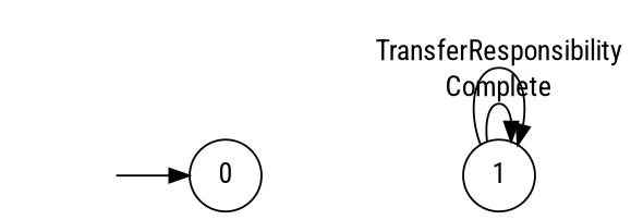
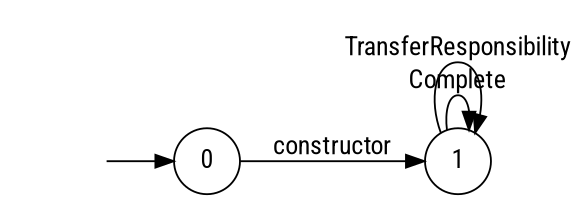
  digraph {
    rankdir=LR
    fontname="Roboto Condensed"
    node [shape=circle fontname="Roboto Condensed"]
    edge [fontname="Roboto Condensed"]
    "" [shape=plaintext]
    n2 [label=0]
    n3 [label=1]
    "" -> n2
+   n2 -> n3 [label=constructor]
    n3 -> n3 [label=Complete]
    n3 -> n3 [label=TransferResponsibility]
  }
